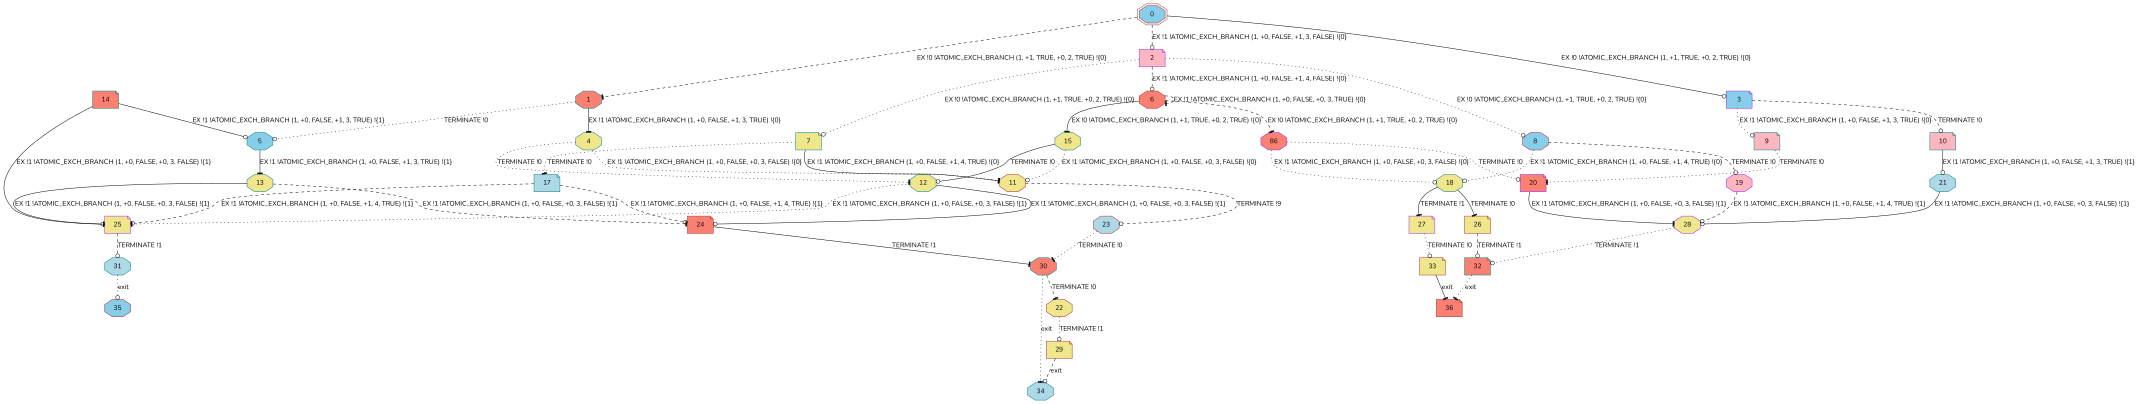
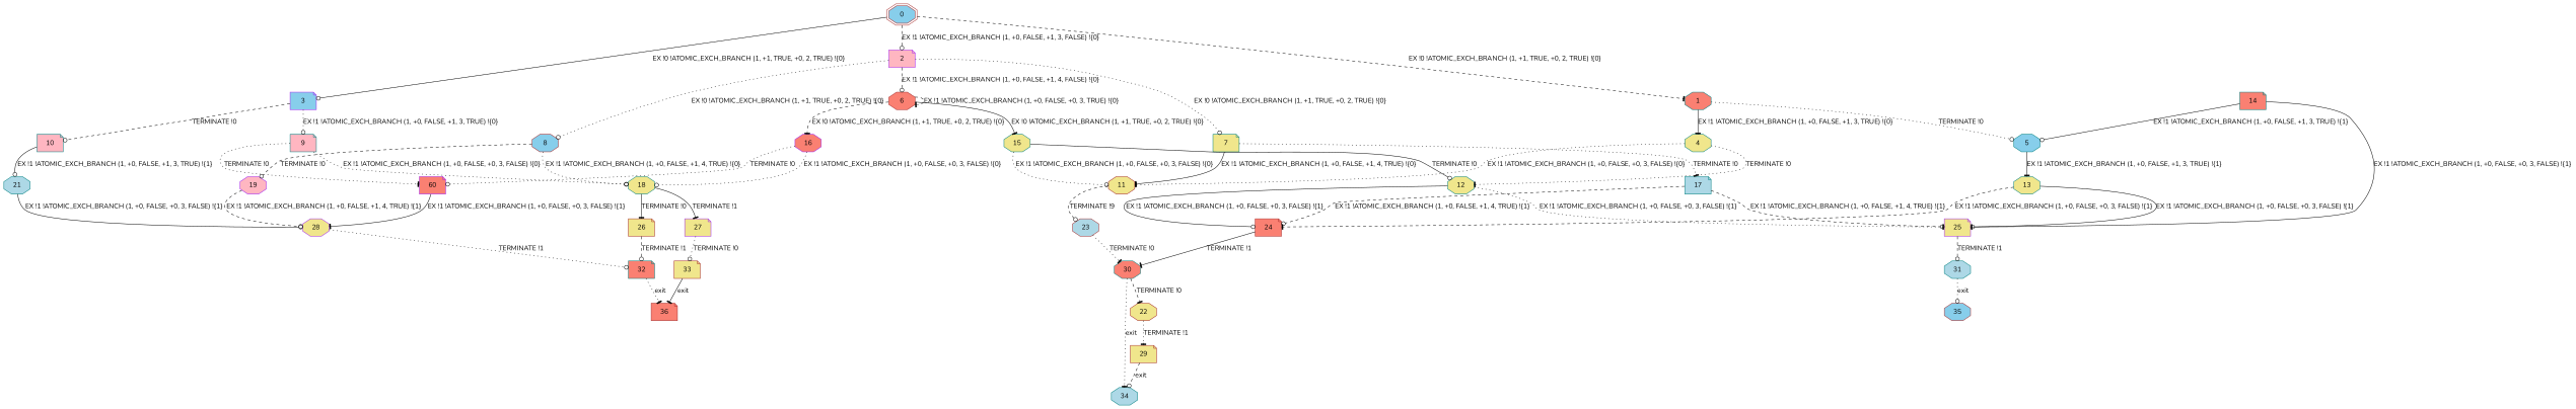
  digraph {
    fontname=Nunito
    node [color=teal fillcolor=khaki fontname=Nunito shape=octagon style=filled]
    edge [arrowhead=odot fontname=Nunito style=dotted]
    0 [color=brown fillcolor=skyblue peripheries=2]
    1 [fillcolor=salmon]
    2 [color=purple fillcolor=lightpink shape=note]
    3 [color=purple fillcolor=skyblue shape=note]
    4
    5 [fillcolor=skyblue]
    6 [color=brown fillcolor=salmon]
    7 [shape=note]
    8 [color=brown fillcolor=skyblue]
    9 [fillcolor=lightpink shape=note]
    10 [fillcolor=lightpink shape=note]
    11 [color=brown]
    12
    13
    15
-   16 [color=purple fillcolor=salmon label=86]
+   16 [color=purple fillcolor=salmon]
    17 [fillcolor=lightblue shape=note]
    18
    19 [color=purple fillcolor=lightpink]
-   20 [color=purple fillcolor=salmon shape=note]
+   20 [color=purple fillcolor=salmon shape=note label=60]
    21 [fillcolor=lightblue]
    23 [color=brown fillcolor=lightblue]
    24 [color=brown fillcolor=salmon shape=note]
    25 [color=purple shape=note]
    14 [fillcolor=salmon shape=note]
    26 [color=brown shape=note]
    27 [color=purple shape=note]
    28 [color=purple]
    22 [color=brown]
    29 [color=brown shape=note]
    30 [fillcolor=salmon]
    31 [fillcolor=lightblue]
    32 [fillcolor=salmon shape=note]
    33 [color=brown shape=note]
    34 [fillcolor=lightblue]
    35 [color=brown fillcolor=skyblue]
    36 [color=brown fillcolor=salmon shape=note]
    0 -> 1 [arrowhead=tee label="EX !0 !ATOMIC_EXCH_BRANCH (1, +1, TRUE, +0, 2, TRUE) !{0}" style=dashed]
    0 -> 2 [label="EX !1 !ATOMIC_EXCH_BRANCH (1, +0, FALSE, +1, 3, FALSE) !{0}" style=dashed]
    0 -> 3 [label="EX !0 !ATOMIC_EXCH_BRANCH (1, +1, TRUE, +0, 2, TRUE) !{0}" style=solid]
    1 -> 4 [arrowhead=tee label="EX !1 !ATOMIC_EXCH_BRANCH (1, +0, FALSE, +1, 3, TRUE) !{0}" style=solid]
    1 -> 5 [label="TERMINATE !0"]
    2 -> 6 [label="EX !1 !ATOMIC_EXCH_BRANCH (1, +0, FALSE, +1, 4, FALSE) !{0}" style=dashed]
    2 -> 7 [label="EX !0 !ATOMIC_EXCH_BRANCH (1, +1, TRUE, +0, 2, TRUE) !{0}"]
    2 -> 8 [label="EX !0 !ATOMIC_EXCH_BRANCH (1, +1, TRUE, +0, 2, TRUE) !{0}"]
    3 -> 9 [label="EX !1 !ATOMIC_EXCH_BRANCH (1, +0, FALSE, +1, 3, TRUE) !{0}"]
    3 -> 10 [label="TERMINATE !0" style=dashed]
    4 -> 11 [arrowhead=tee label="EX !1 !ATOMIC_EXCH_BRANCH (1, +0, FALSE, +0, 3, FALSE) !{0}"]
    4 -> 12 [arrowhead=tee label="TERMINATE !0"]
    5 -> 13 [arrowhead=tee label="EX !1 !ATOMIC_EXCH_BRANCH (1, +0, FALSE, +1, 3, TRUE) !{1}" style=solid]
    6 -> 6 [arrowhead=tee label="EX !1 !ATOMIC_EXCH_BRANCH (1, +0, FALSE, +0, 3, TRUE) !{0}" style=dashed]
    6 -> 15 [arrowhead=tee label="EX !0 !ATOMIC_EXCH_BRANCH (1, +1, TRUE, +0, 2, TRUE) !{0}" style=solid]
    6 -> 16 [arrowhead=tee label="EX !0 !ATOMIC_EXCH_BRANCH (1, +1, TRUE, +0, 2, TRUE) !{0}" style=dashed]
    7 -> 11 [arrowhead=tee label="EX !1 !ATOMIC_EXCH_BRANCH (1, +0, FALSE, +1, 4, TRUE) !{0}" style=solid]
    7 -> 17 [arrowhead=tee label="TERMINATE !0"]
    8 -> 18 [label="EX !1 !ATOMIC_EXCH_BRANCH (1, +0, FALSE, +1, 4, TRUE) !{0}"]
    8 -> 19 [label="TERMINATE !0" style=dashed]
+   9 -> 18 [label="EX !1 !ATOMIC_EXCH_BRANCH (1, +0, FALSE, +0, 3, FALSE) !{0}"]
    9 -> 20 [arrowhead=tee label="TERMINATE !0"]
    10 -> 21 [label="EX !1 !ATOMIC_EXCH_BRANCH (1, +0, FALSE, +1, 3, TRUE) !{1}" style=solid]
    11 -> 23 [label="TERMINATE !9" style=dashed]
    12 -> 24 [label="EX !1 !ATOMIC_EXCH_BRANCH (1, +0, FALSE, +0, 3, FALSE) !{1}" style=solid]
    12 -> 25 [arrowhead=tee label="EX !1 !ATOMIC_EXCH_BRANCH (1, +0, FALSE, +0, 3, FALSE) !{1}"]
    13 -> 24 [arrowhead=tee label="EX !1 !ATOMIC_EXCH_BRANCH (1, +0, FALSE, +0, 3, FALSE) !{1}" style=dashed]
    13 -> 25 [label="EX !1 !ATOMIC_EXCH_BRANCH (1, +0, FALSE, +0, 3, FALSE) !{1}" style=solid]
    15 -> 11 [label="EX !1 !ATOMIC_EXCH_BRANCH (1, +0, FALSE, +0, 3, FALSE) !{0}"]
    15 -> 12 [label="TERMINATE !0" style=solid]
    16 -> 18 [label="EX !1 !ATOMIC_EXCH_BRANCH (1, +0, FALSE, +0, 3, FALSE) !{0}"]
    16 -> 20 [label="TERMINATE !0"]
    17 -> 24 [label="EX !1 !ATOMIC_EXCH_BRANCH (1, +0, FALSE, +1, 4, TRUE) !{1}" style=dashed]
    17 -> 25 [label="EX !1 !ATOMIC_EXCH_BRANCH (1, +0, FALSE, +1, 4, TRUE) !{1}" style=dashed]
    18 -> 26 [arrowhead=tee label="TERMINATE !0" style=solid]
    18 -> 27 [arrowhead=tee label="TERMINATE !1" style=solid]
    19 -> 28 [label="EX !1 !ATOMIC_EXCH_BRANCH (1, +0, FALSE, +1, 4, TRUE) !{1}" style=dashed]
    20 -> 28 [arrowhead=tee label="EX !1 !ATOMIC_EXCH_BRANCH (1, +0, FALSE, +0, 3, FALSE) !{1}" style=solid]
    21 -> 28 [label="EX !1 !ATOMIC_EXCH_BRANCH (1, +0, FALSE, +0, 3, FALSE) !{1}" style=solid]
    23 -> 30 [arrowhead=tee label="TERMINATE !0"]
    24 -> 30 [arrowhead=tee label="TERMINATE !1" style=solid]
    25 -> 31 [label="TERMINATE !1" style=dashed]
    14 -> 5 [label="EX !1 !ATOMIC_EXCH_BRANCH (1, +0, FALSE, +1, 3, TRUE) !{1}" style=solid]
    14 -> 25 [arrowhead=tee label="EX !1 !ATOMIC_EXCH_BRANCH (1, +0, FALSE, +0, 3, FALSE) !{1}" style=solid]
    26 -> 32 [label="TERMINATE !1" style=dashed]
    27 -> 33 [label="TERMINATE !0"]
    28 -> 32 [label="TERMINATE !1"]
-   22 -> 29 [label="TERMINATE !1"]
+   22 -> 29 [arrowhead=tee label="TERMINATE !1"]
    29 -> 34 [label=exit style=dashed]
    30 -> 22 [arrowhead=tee label="TERMINATE !0" style=dashed]
    30 -> 34 [arrowhead=tee label=exit]
    31 -> 35 [label=exit]
    32 -> 36 [arrowhead=tee label=exit]
    33 -> 36 [arrowhead=tee label=exit style=solid]
  }
